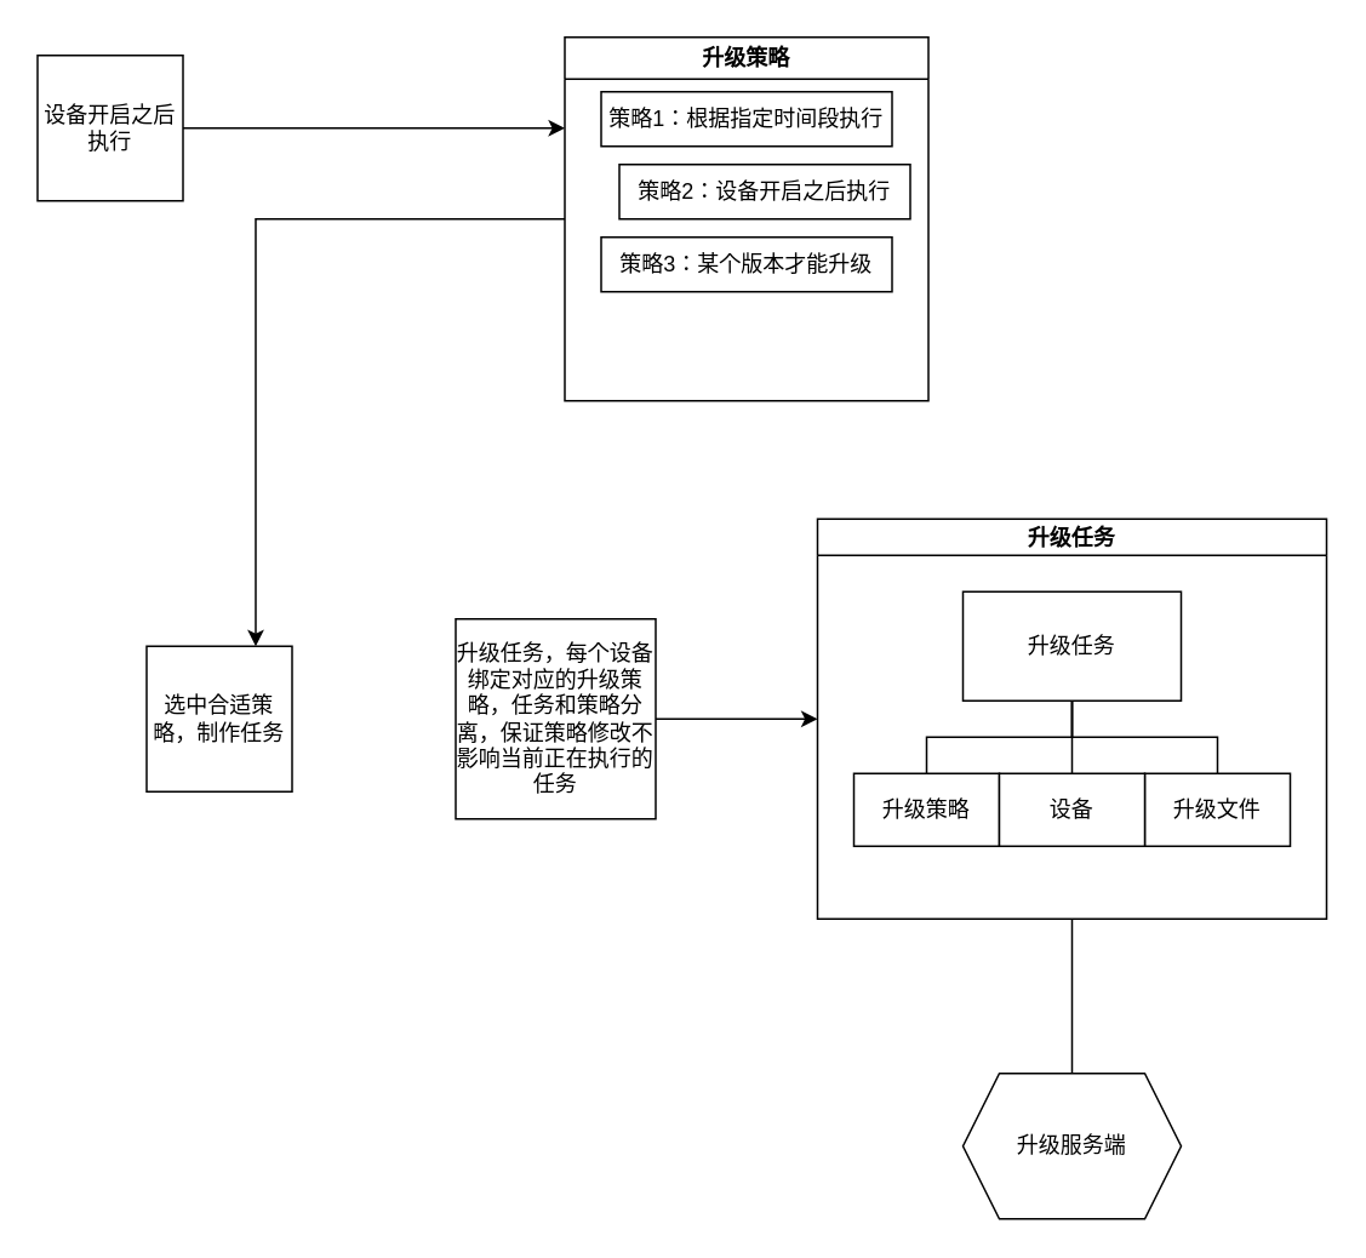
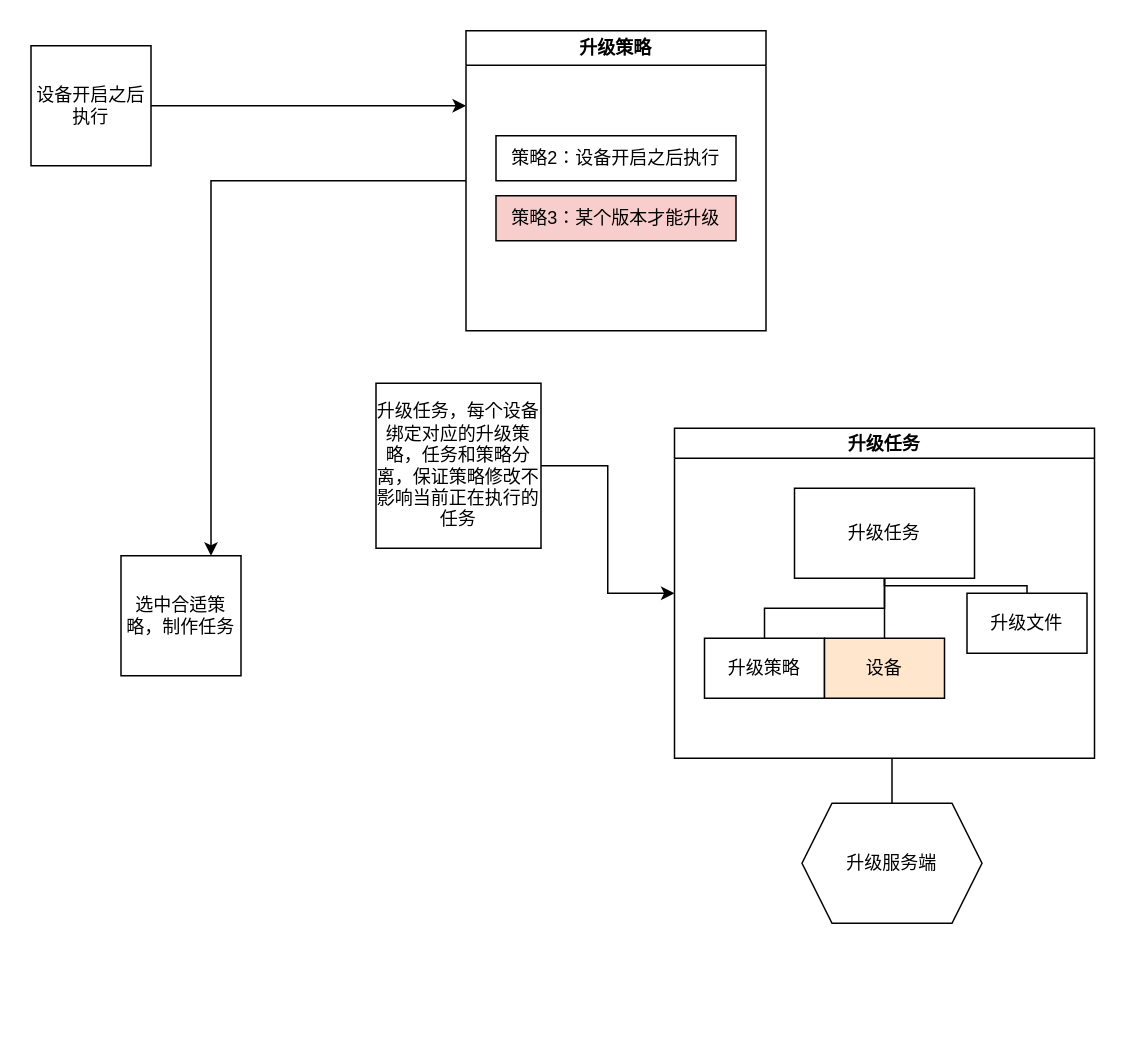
  <mxCell id="0" />
  <mxCell id="1" parent="0" />
  <mxCell id="2" style="edgeStyle=orthogonalEdgeStyle;rounded=0;orthogonalLoop=1;jettySize=auto;html=1;entryX=0.75;entryY=0;entryDx=0;entryDy=0;" parent="1" source="3" target="8" edge="1"><mxGeometry relative="1" as="geometry" /></mxCell>
  <mxCell id="3" value="升级策略" style="swimlane;whiteSpace=wrap;html=1;" parent="1" vertex="1"><mxGeometry x="310" y="20" width="200" height="200" as="geometry" /></mxCell>
- <mxCell id="4" value="策略1：根据指定时间段执行" style="rounded=0;whiteSpace=wrap;html=1;" parent="3" vertex="1"><mxGeometry x="20" y="30" width="160" height="30" as="geometry" /></mxCell>
- <mxCell id="5" value="策略2：设备开启之后执行" style="rounded=0;whiteSpace=wrap;html=1;" parent="3" vertex="1"><mxGeometry x="30" y="70" width="160" height="30" as="geometry" /></mxCell>
- <mxCell id="6" value="策略3：某个版本才能升级" style="rounded=0;whiteSpace=wrap;html=1;" parent="3" vertex="1"><mxGeometry x="20" y="110" width="160" height="30" as="geometry" /></mxCell>
- <mxCell id="7" value="升级服务端" style="shape=hexagon;perimeter=hexagonPerimeter2;whiteSpace=wrap;html=1;fixedSize=1;" parent="1" vertex="1"><mxGeometry x="529" y="590" width="120" height="80" as="geometry" /></mxCell>
- <mxCell id="8" value="选中合适策略，制作任务" style="whiteSpace=wrap;html=1;aspect=fixed;" parent="1" vertex="1"><mxGeometry x="80" y="355" width="80" height="80" as="geometry" /></mxCell>
+ <mxCell id="5" value="策略2：设备开启之后执行" style="rounded=0;whiteSpace=wrap;html=1;" parent="3" vertex="1"><mxGeometry x="20" y="70" width="160" height="30" as="geometry" /></mxCell>
+ <mxCell id="6" value="策略3：某个版本才能升级" style="rounded=0;whiteSpace=wrap;html=1;fillColor=#f8cecc;" parent="3" vertex="1"><mxGeometry x="20" y="110" width="160" height="30" as="geometry" /></mxCell>
+ <mxCell id="7" value="升级服务端" style="shape=hexagon;perimeter=hexagonPerimeter2;whiteSpace=wrap;html=1;fixedSize=1;" parent="1" vertex="1"><mxGeometry x="534" y="535" width="120" height="80" as="geometry" /></mxCell>
+ <mxCell id="8" value="选中合适策略，制作任务" style="whiteSpace=wrap;html=1;aspect=fixed;" parent="1" vertex="1"><mxGeometry x="80" y="370" width="80" height="80" as="geometry" /></mxCell>
  <mxCell id="9" style="edgeStyle=orthogonalEdgeStyle;rounded=0;orthogonalLoop=1;jettySize=auto;html=1;entryX=0;entryY=0.5;entryDx=0;entryDy=0;" parent="1" source="10" target="12" edge="1"><mxGeometry relative="1" as="geometry" /></mxCell>
- <mxCell id="10" value="升级任务，每个设备绑定对应的升级策略，任务和策略分离，保证策略修改不影响当前正在执行的任务" style="whiteSpace=wrap;html=1;aspect=fixed;" parent="1" vertex="1"><mxGeometry x="250" y="340" width="110" height="110" as="geometry" /></mxCell>
+ <mxCell id="10" value="升级任务，每个设备绑定对应的升级策略，任务和策略分离，保证策略修改不影响当前正在执行的任务" style="whiteSpace=wrap;html=1;aspect=fixed;" parent="1" vertex="1"><mxGeometry x="250" y="255" width="110" height="110" as="geometry" /></mxCell>
  <mxCell id="11" style="edgeStyle=elbowEdgeStyle;rounded=0;orthogonalLoop=1;jettySize=auto;html=1;startArrow=none;endArrow=none;entryX=0.5;entryY=0;entryDx=0;entryDy=0;horizontal=1;" parent="1" source="12" target="7" edge="1"><mxGeometry relative="1" as="geometry" /></mxCell>
  <mxCell id="12" value="升级任务" style="swimlane;startSize=20;horizontal=1;containerType=tree;newEdgeStyle={&quot;edgeStyle&quot;:&quot;elbowEdgeStyle&quot;,&quot;startArrow&quot;:&quot;none&quot;,&quot;endArrow&quot;:&quot;none&quot;};" parent="1" vertex="1"><mxGeometry x="449" y="285" width="280" height="220" as="geometry" /></mxCell>
  <mxCell id="13" value="" style="edgeStyle=elbowEdgeStyle;elbow=vertical;sourcePerimeterSpacing=0;targetPerimeterSpacing=0;startArrow=none;endArrow=none;rounded=0;curved=0;" parent="12" source="15" target="16" edge="1"><mxGeometry relative="1" as="geometry" /></mxCell>
  <mxCell id="14" value="" style="edgeStyle=elbowEdgeStyle;elbow=vertical;sourcePerimeterSpacing=0;targetPerimeterSpacing=0;startArrow=none;endArrow=none;rounded=0;curved=0;" parent="12" source="15" target="17" edge="1"><mxGeometry relative="1" as="geometry" /></mxCell>
  <mxCell id="15" value="升级任务" style="whiteSpace=wrap;html=1;align=center;treeFolding=1;treeMoving=1;newEdgeStyle={&quot;edgeStyle&quot;:&quot;elbowEdgeStyle&quot;,&quot;startArrow&quot;:&quot;none&quot;,&quot;endArrow&quot;:&quot;none&quot;};" parent="12" vertex="1"><mxGeometry x="80" y="40" width="120" height="60" as="geometry" /></mxCell>
  <mxCell id="16" value="升级策略" style="whiteSpace=wrap;html=1;align=center;verticalAlign=middle;treeFolding=1;treeMoving=1;newEdgeStyle={&quot;edgeStyle&quot;:&quot;elbowEdgeStyle&quot;,&quot;startArrow&quot;:&quot;none&quot;,&quot;endArrow&quot;:&quot;none&quot;};" parent="12" vertex="1"><mxGeometry x="20" y="140" width="80" height="40" as="geometry" /></mxCell>
- <mxCell id="17" value="升级文件" style="whiteSpace=wrap;html=1;align=center;verticalAlign=middle;treeFolding=1;treeMoving=1;newEdgeStyle={&quot;edgeStyle&quot;:&quot;elbowEdgeStyle&quot;,&quot;startArrow&quot;:&quot;none&quot;,&quot;endArrow&quot;:&quot;none&quot;};" parent="12" vertex="1"><mxGeometry x="180" y="140" width="80" height="40" as="geometry" /></mxCell>
+ <mxCell id="17" value="升级文件" style="whiteSpace=wrap;html=1;align=center;verticalAlign=middle;treeFolding=1;treeMoving=1;newEdgeStyle={&quot;edgeStyle&quot;:&quot;elbowEdgeStyle&quot;,&quot;startArrow&quot;:&quot;none&quot;,&quot;endArrow&quot;:&quot;none&quot;};" parent="12" vertex="1"><mxGeometry x="195" y="110" width="80" height="40" as="geometry" /></mxCell>
  <mxCell id="18" value="" style="edgeStyle=elbowEdgeStyle;elbow=vertical;sourcePerimeterSpacing=0;targetPerimeterSpacing=0;startArrow=none;endArrow=none;rounded=0;curved=0;" parent="12" source="15" target="19" edge="1"><mxGeometry relative="1" as="geometry"><mxPoint x="609" y="735" as="sourcePoint" /></mxGeometry></mxCell>
- <mxCell id="19" value="设备" style="whiteSpace=wrap;html=1;align=center;verticalAlign=middle;treeFolding=1;treeMoving=1;newEdgeStyle={&quot;edgeStyle&quot;:&quot;elbowEdgeStyle&quot;,&quot;startArrow&quot;:&quot;none&quot;,&quot;endArrow&quot;:&quot;none&quot;};" parent="12" vertex="1"><mxGeometry x="100" y="140" width="80" height="40" as="geometry" /></mxCell>
+ <mxCell id="19" value="设备" style="whiteSpace=wrap;html=1;align=center;verticalAlign=middle;treeFolding=1;treeMoving=1;newEdgeStyle={&quot;edgeStyle&quot;:&quot;elbowEdgeStyle&quot;,&quot;startArrow&quot;:&quot;none&quot;,&quot;endArrow&quot;:&quot;none&quot;};fillColor=#ffe6cc;" parent="12" vertex="1"><mxGeometry x="100" y="140" width="80" height="40" as="geometry" /></mxCell>
  <mxCell id="20" style="edgeStyle=orthogonalEdgeStyle;rounded=0;orthogonalLoop=1;jettySize=auto;html=1;entryX=0;entryY=0.25;entryDx=0;entryDy=0;" parent="1" source="21" target="3" edge="1"><mxGeometry relative="1" as="geometry" /></mxCell>
  <mxCell id="21" value="设备开启之后执行" style="whiteSpace=wrap;html=1;aspect=fixed;" parent="1" vertex="1"><mxGeometry x="20" y="30" width="80" height="80" as="geometry" /></mxCell>
